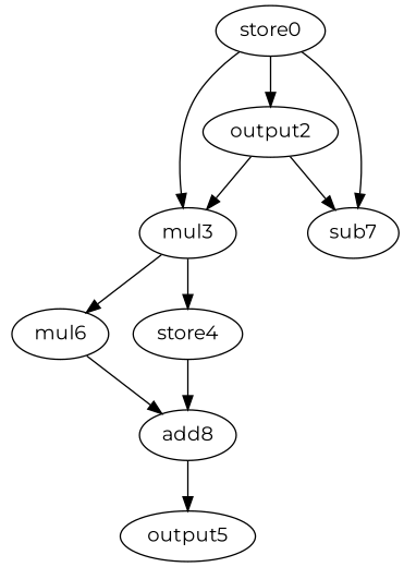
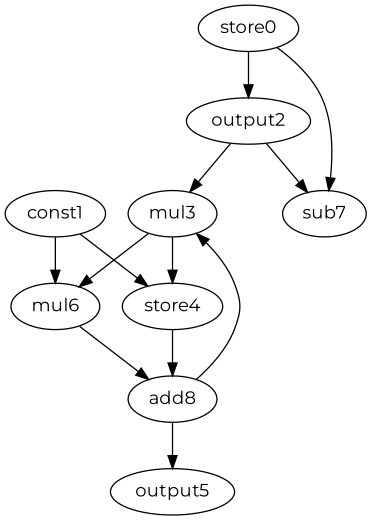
  digraph {
    fontname=Montserrat
    node [fontname=Montserrat opcode=const]
    edge [fontname=Montserrat operand=0]
    n1 [label=store0]
    n2 [label=output2 opcode=load]
    mul3 [opcode=mul]
    sub7 [opcode=sub]
    store4 [opcode=store]
    mul6 [opcode=mul]
+   const1
    add8 [opcode=add]
    output5 [opcode=output]
    n1 -> n2
-   n1 -> mul3
+   add8 -> mul3
    n1 -> sub7
    n2 -> mul3 [operand=1]
    n2 -> sub7 [operand=1]
    mul3 -> store4 [operand=1]
    mul3 -> mul6 [operand=1]
    store4 -> add8 [operand=1]
    mul6 -> add8
+   const1 -> store4
+   const1 -> mul6
    add8 -> output5
  }
